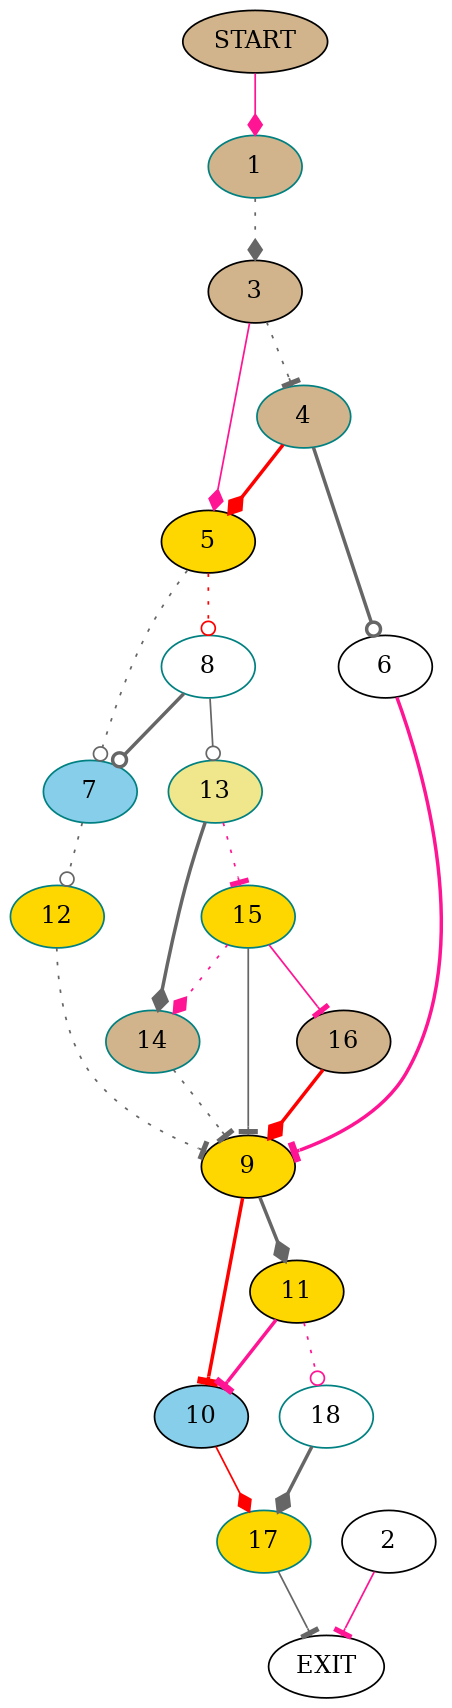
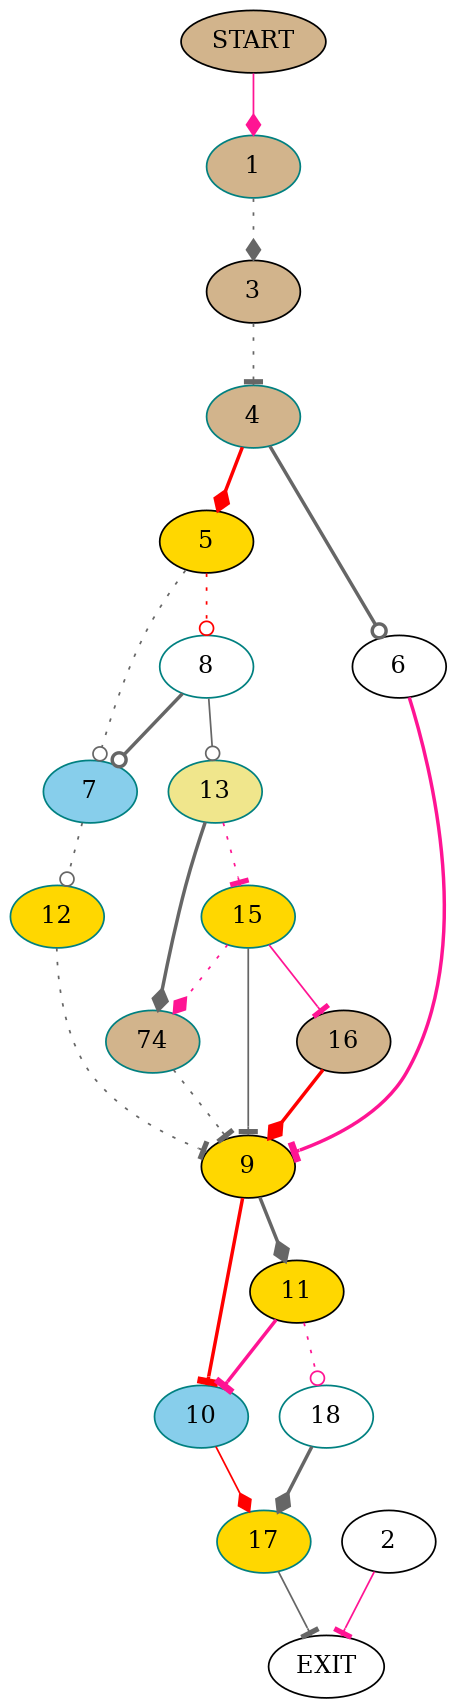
  digraph {
    node [color=teal fillcolor=tan style=filled]
    edge [arrowhead=tee color=gray40 style=dotted]
    n1 [color=black label=START]
    1
    3 [color=black]
    n4 [color=black fillcolor=white label=EXIT]
    2 [color=black fillcolor=white]
    4
    5 [color=black fillcolor=gold]
    6 [color=black fillcolor=white]
    7 [fillcolor=skyblue]
    8 [fillcolor=white]
    9 [color=black fillcolor=gold]
    12 [fillcolor=gold]
    13 [fillcolor=khaki]
-   10 [color=black fillcolor=skyblue]
+   10 [fillcolor=skyblue]
    11 [color=black fillcolor=gold]
-   14
+   14 [label=74]
    15 [fillcolor=gold]
    17 [fillcolor=gold]
    18 [fillcolor=white]
    16 [color=black]
    n1 -> 1 [arrowhead=diamond color=deeppink style=solid]
    1 -> 3 [arrowhead=diamond]
    3 -> 4
-   3 -> 5 [arrowhead=diamond color=deeppink style=solid]
    2 -> n4 [color=deeppink style=solid]
    4 -> 5 [arrowhead=diamond color=red style=bold]
    4 -> 6 [arrowhead=odot style=bold]
    5 -> 7 [arrowhead=odot]
    5 -> 8 [arrowhead=odot color=red]
    6 -> 9 [color=deeppink style=bold]
    7 -> 12 [arrowhead=odot]
    8 -> 7 [arrowhead=odot style=bold]
    8 -> 13 [arrowhead=odot style=solid]
    9 -> 10 [color=red style=bold]
    9 -> 11 [arrowhead=diamond style=bold]
    12 -> 9
    13 -> 14 [arrowhead=diamond style=bold]
    13 -> 15 [color=deeppink]
    10 -> 17 [arrowhead=diamond color=red style=solid]
    11 -> 10 [color=deeppink style=bold]
    11 -> 18 [arrowhead=odot color=deeppink]
    14 -> 9
    15 -> 9 [style=solid]
    15 -> 14 [arrowhead=diamond color=deeppink]
    15 -> 16 [color=deeppink style=solid]
    17 -> n4 [style=solid]
    18 -> 17 [arrowhead=diamond style=bold]
    16 -> 9 [arrowhead=diamond color=red style=bold]
  }
